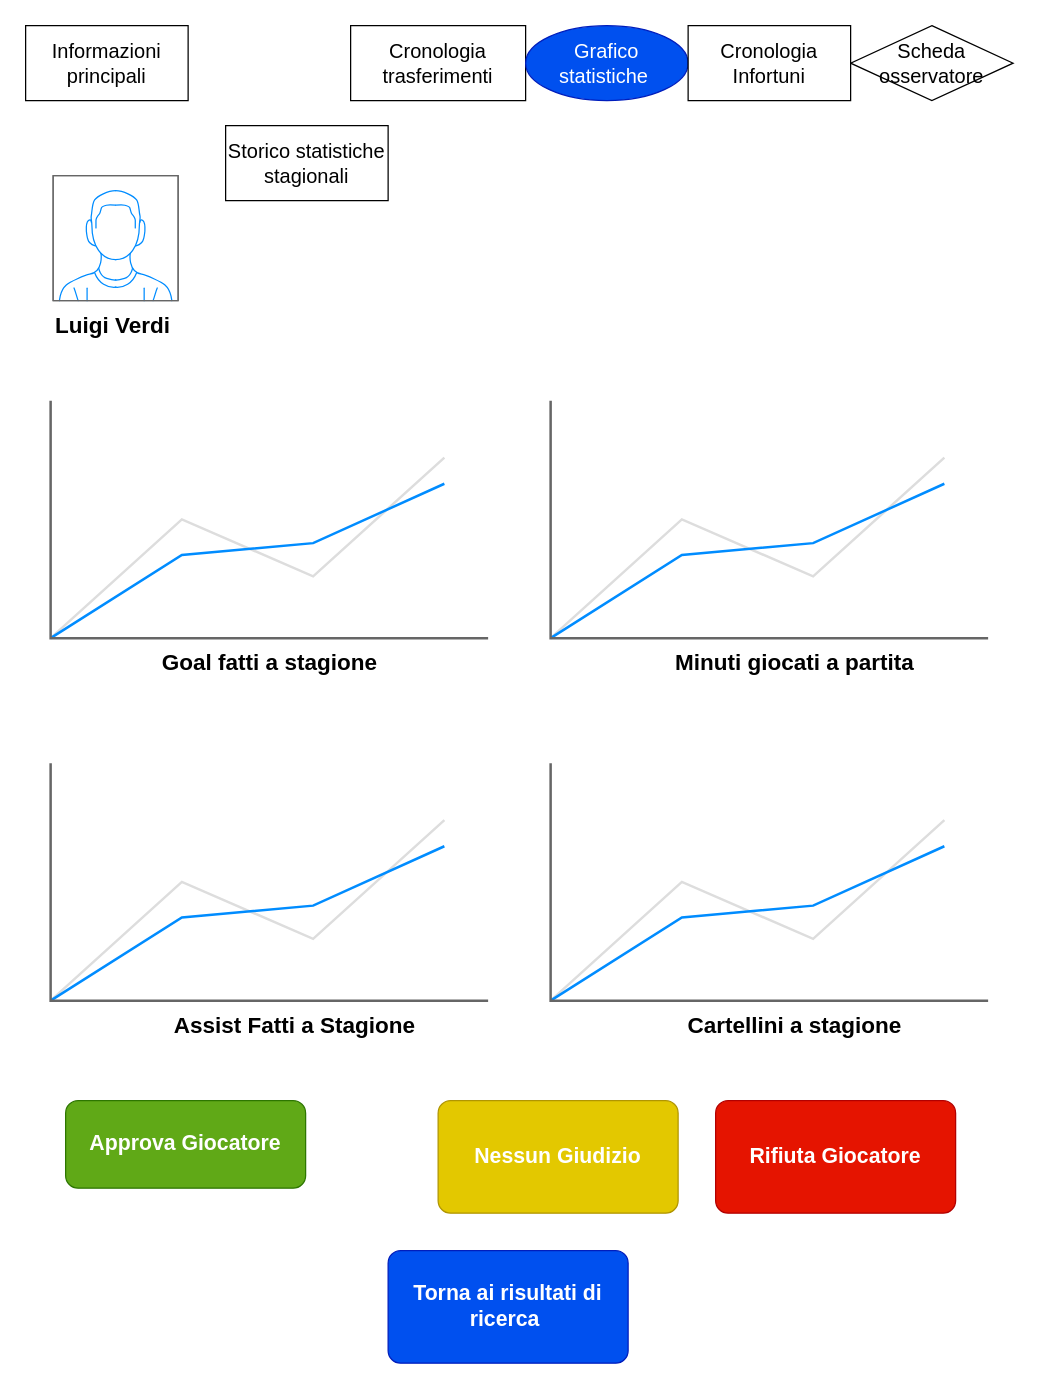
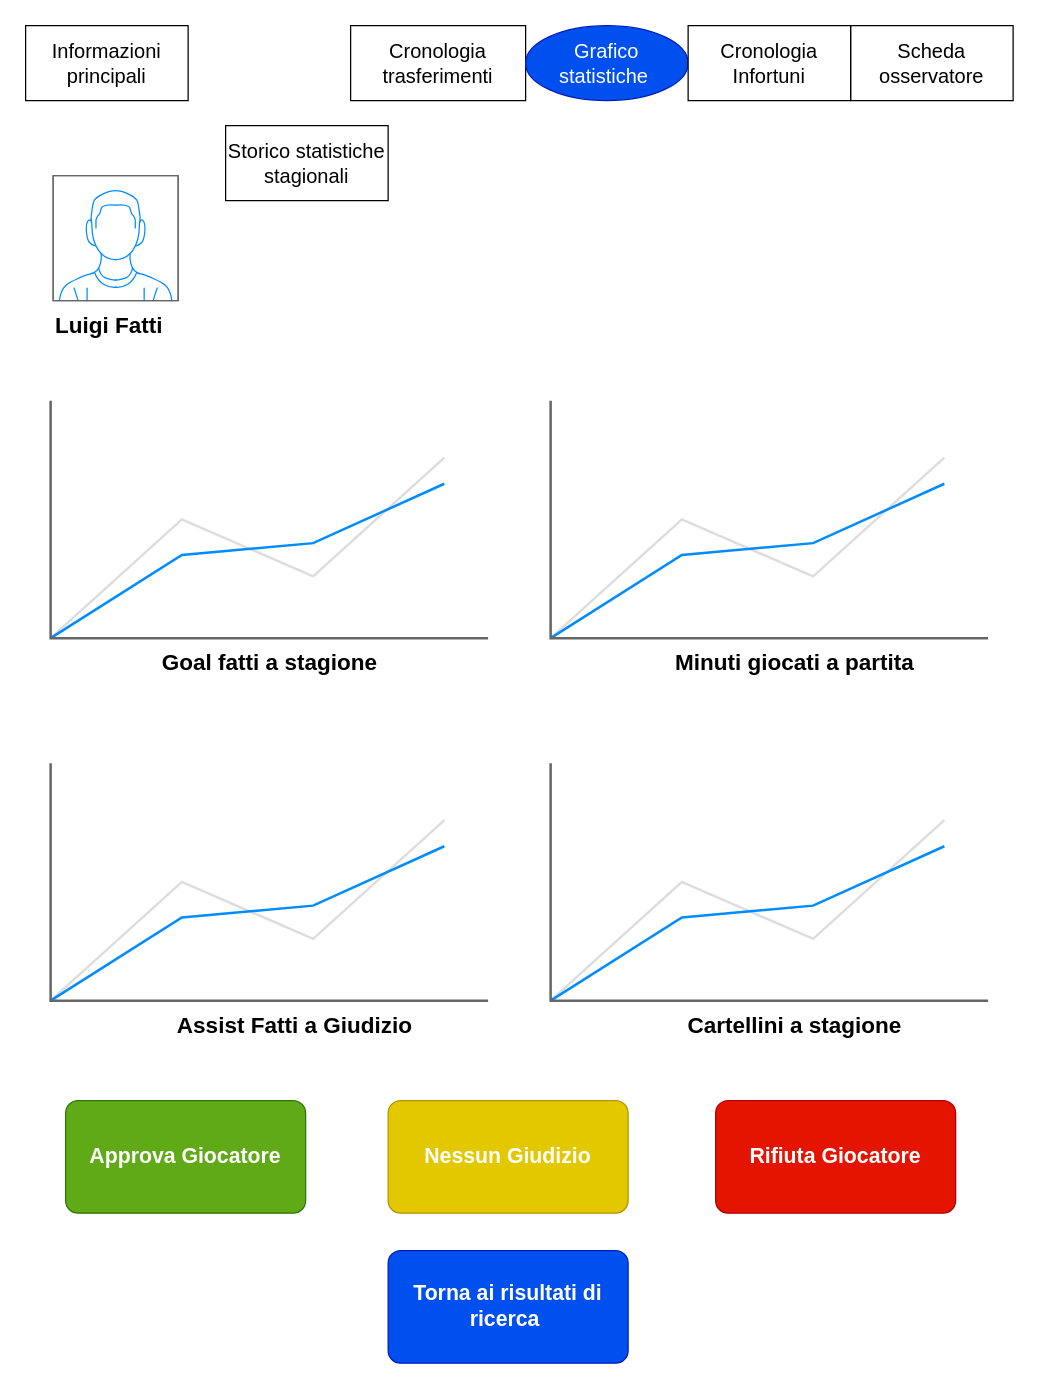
  <mxCell id="0" />
  <mxCell id="1" parent="0" />
  <mxCell id="2" value="" style="verticalLabelPosition=bottom;shadow=0;dashed=0;align=center;html=1;verticalAlign=top;strokeWidth=1;shape=mxgraph.mockup.containers.userMale;strokeColor=#666666;strokeColor2=#008cff;" parent="1" vertex="1"><mxGeometry x="42" y="140" width="100" height="100" as="geometry" /></mxCell>
- <mxCell id="3" value="&lt;font style=&quot;font-size: 18px&quot;&gt;&lt;b&gt;Luigi Verdi&lt;/b&gt;&lt;/font&gt;" style="text;html=1;align=left;verticalAlign=middle;resizable=0;points=[];autosize=1;" parent="1" vertex="1"><mxGeometry x="42" y="250" width="110" height="20" as="geometry" /></mxCell>
+ <mxCell id="3" value="&lt;font style=&quot;font-size: 18px&quot;&gt;&lt;b&gt;Luigi Fatti&lt;/b&gt;&lt;/font&gt;" style="text;html=1;align=left;verticalAlign=middle;resizable=0;points=[];autosize=1;" parent="1" vertex="1"><mxGeometry x="42" y="250" width="110" height="20" as="geometry" /></mxCell>
  <mxCell id="4" value="&lt;font size=&quot;3&quot;&gt;Informazioni principali&lt;/font&gt;" style="rounded=0;whiteSpace=wrap;html=1;align=center;" parent="1" vertex="1"><mxGeometry x="20" y="20" width="130" height="60" as="geometry" /></mxCell>
  <mxCell id="5" value="&lt;font size=&quot;3&quot;&gt;Storico statistiche stagionali&lt;/font&gt;" style="rounded=0;whiteSpace=wrap;html=1;align=center;" parent="1" vertex="1"><mxGeometry x="180" y="100" width="130" height="60" as="geometry" /></mxCell>
  <mxCell id="6" value="&lt;font size=&quot;3&quot;&gt;Cronologia trasferimenti&lt;/font&gt;" style="rounded=0;whiteSpace=wrap;html=1;align=center;" parent="1" vertex="1"><mxGeometry x="280" y="20" width="140" height="60" as="geometry" /></mxCell>
  <mxCell id="7" value="&lt;font size=&quot;3&quot;&gt;Grafico statistiche&amp;nbsp;&lt;/font&gt;" style="ellipse;whiteSpace=wrap;html=1;align=center;fillColor=#0050ef;strokeColor=#001DBC;fontColor=#ffffff;" parent="1" vertex="1"><mxGeometry x="420" y="20" width="130" height="60" as="geometry" /></mxCell>
- <mxCell id="8" value="Approva Giocatore" style="strokeWidth=1;shadow=0;dashed=0;align=center;html=1;shape=mxgraph.mockup.buttons.button;strokeColor=#2D7600;mainText=;buttonStyle=round;fontSize=17;fontStyle=1;fillColor=#60a917;whiteSpace=wrap;fontColor=#ffffff;" parent="1" vertex="1"><mxGeometry x="52" y="880" width="192" height="70" as="geometry" /></mxCell>
+ <mxCell id="8" value="Approva Giocatore" style="strokeWidth=1;shadow=0;dashed=0;align=center;html=1;shape=mxgraph.mockup.buttons.button;strokeColor=#2D7600;mainText=;buttonStyle=round;fontSize=17;fontStyle=1;fillColor=#60a917;whiteSpace=wrap;fontColor=#ffffff;" parent="1" vertex="1"><mxGeometry x="52" y="880" width="192" height="90" as="geometry" /></mxCell>
  <mxCell id="9" value="Torna ai risultati di ricerca&amp;nbsp;" style="strokeWidth=1;shadow=0;dashed=0;align=center;html=1;shape=mxgraph.mockup.buttons.button;strokeColor=#001DBC;mainText=;buttonStyle=round;fontSize=17;fontStyle=1;fillColor=#0050ef;whiteSpace=wrap;fontColor=#ffffff;" parent="1" vertex="1"><mxGeometry x="310" y="1000" width="192" height="90" as="geometry" /></mxCell>
- <mxCell id="10" value="&lt;font size=&quot;3&quot;&gt;Scheda osservatore&lt;/font&gt;" style="rhombus;whiteSpace=wrap;html=1;" parent="1" vertex="1"><mxGeometry x="680" y="20" width="130" height="60" as="geometry" /></mxCell>
+ <mxCell id="10" value="&lt;font size=&quot;3&quot;&gt;Scheda osservatore&lt;/font&gt;" style="rounded=0;whiteSpace=wrap;html=1;" parent="1" vertex="1"><mxGeometry x="680" y="20" width="130" height="60" as="geometry" /></mxCell>
  <mxCell id="11" value="" style="verticalLabelPosition=bottom;shadow=0;dashed=0;align=center;html=1;verticalAlign=top;strokeWidth=1;shape=mxgraph.mockup.graphics.lineChart;strokeColor=none;strokeColor2=#666666;strokeColor3=#008cff;strokeColor4=#dddddd;" parent="1" vertex="1"><mxGeometry x="40" y="320" width="350" height="190" as="geometry" /></mxCell>
  <mxCell id="12" value="&lt;font style=&quot;font-size: 18px&quot;&gt;&lt;b&gt;Goal fatti a stagione&lt;/b&gt;&lt;/font&gt;" style="text;html=1;align=center;verticalAlign=middle;resizable=0;points=[];autosize=1;" parent="1" vertex="1"><mxGeometry x="120" y="520" width="190" height="20" as="geometry" /></mxCell>
  <mxCell id="13" value="" style="verticalLabelPosition=bottom;shadow=0;dashed=0;align=center;html=1;verticalAlign=top;strokeWidth=1;shape=mxgraph.mockup.graphics.lineChart;strokeColor=none;strokeColor2=#666666;strokeColor3=#008cff;strokeColor4=#dddddd;" parent="1" vertex="1"><mxGeometry x="440" y="320" width="350" height="190" as="geometry" /></mxCell>
  <mxCell id="14" value="&lt;font style=&quot;font-size: 18px&quot;&gt;&lt;b&gt;Minuti giocati a partita&lt;/b&gt;&lt;/font&gt;" style="text;html=1;align=center;verticalAlign=middle;resizable=0;points=[];autosize=1;" parent="1" vertex="1"><mxGeometry x="530" y="520" width="210" height="20" as="geometry" /></mxCell>
  <mxCell id="15" value="" style="verticalLabelPosition=bottom;shadow=0;dashed=0;align=center;html=1;verticalAlign=top;strokeWidth=1;shape=mxgraph.mockup.graphics.lineChart;strokeColor=none;strokeColor2=#666666;strokeColor3=#008cff;strokeColor4=#dddddd;" parent="1" vertex="1"><mxGeometry x="40" y="610" width="350" height="190" as="geometry" /></mxCell>
- <mxCell id="16" value="&lt;span style=&quot;font-size: 18px&quot;&gt;&lt;b&gt;Assist Fatti a Stagione&lt;/b&gt;&lt;/span&gt;" style="text;html=1;align=center;verticalAlign=middle;resizable=0;points=[];autosize=1;" parent="1" vertex="1"><mxGeometry x="130" y="810" width="210" height="20" as="geometry" /></mxCell>
+ <mxCell id="16" value="&lt;span style=&quot;font-size: 18px&quot;&gt;&lt;b&gt;Assist Fatti a Giudizio&lt;/b&gt;&lt;/span&gt;" style="text;html=1;align=center;verticalAlign=middle;resizable=0;points=[];autosize=1;" parent="1" vertex="1"><mxGeometry x="130" y="810" width="210" height="20" as="geometry" /></mxCell>
  <mxCell id="17" value="" style="verticalLabelPosition=bottom;shadow=0;dashed=0;align=center;html=1;verticalAlign=top;strokeWidth=1;shape=mxgraph.mockup.graphics.lineChart;strokeColor=none;strokeColor2=#666666;strokeColor3=#008cff;strokeColor4=#dddddd;" parent="1" vertex="1"><mxGeometry x="440" y="610" width="350" height="190" as="geometry" /></mxCell>
  <mxCell id="18" value="&lt;font style=&quot;font-size: 18px&quot;&gt;&lt;b&gt;Cartellini a stagione&lt;/b&gt;&lt;/font&gt;" style="text;html=1;align=center;verticalAlign=middle;resizable=0;points=[];autosize=1;" parent="1" vertex="1"><mxGeometry x="540" y="810" width="190" height="20" as="geometry" /></mxCell>
- <mxCell id="19" value="Nessun Giudizio" style="strokeWidth=1;shadow=0;dashed=0;align=center;html=1;shape=mxgraph.mockup.buttons.button;strokeColor=#B09500;mainText=;buttonStyle=round;fontSize=17;fontStyle=1;fillColor=#e3c800;whiteSpace=wrap;fontColor=#ffffff;" parent="1" vertex="1"><mxGeometry x="350" y="880" width="192" height="90" as="geometry" /></mxCell>
+ <mxCell id="19" value="Nessun Giudizio" style="strokeWidth=1;shadow=0;dashed=0;align=center;html=1;shape=mxgraph.mockup.buttons.button;strokeColor=#B09500;mainText=;buttonStyle=round;fontSize=17;fontStyle=1;fillColor=#e3c800;whiteSpace=wrap;fontColor=#ffffff;" parent="1" vertex="1"><mxGeometry x="310" y="880" width="192" height="90" as="geometry" /></mxCell>
  <mxCell id="20" value="Rifiuta Giocatore" style="strokeWidth=1;shadow=0;dashed=0;align=center;html=1;shape=mxgraph.mockup.buttons.button;strokeColor=#B20000;mainText=;buttonStyle=round;fontSize=17;fontStyle=1;fillColor=#e51400;whiteSpace=wrap;fontColor=#ffffff;" parent="1" vertex="1"><mxGeometry x="572" y="880" width="192" height="90" as="geometry" /></mxCell>
  <mxCell id="21" value="&lt;font size=&quot;3&quot;&gt;Cronologia Infortuni&lt;/font&gt;" style="rounded=0;whiteSpace=wrap;html=1;" vertex="1" parent="1"><mxGeometry x="550" y="20" width="130" height="60" as="geometry" /></mxCell>
